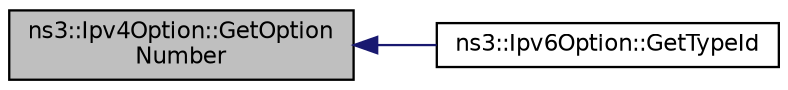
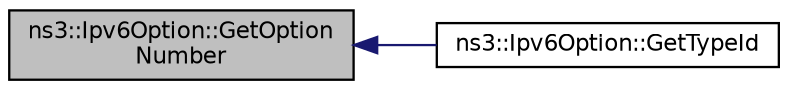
  digraph {
    rankdir=LR
    node [color=black fontname=Helvetica fontsize=10 shape=record style=filled]
-   n1 [fillcolor=grey75 fontcolor=black height=0.2 label="ns3::Ipv4Option::GetOption\lNumber" width=0.4]
+   n1 [fillcolor=grey75 fontcolor=black height=0.2 label="ns3::Ipv6Option::GetOption\lNumber" width=0.4]
    n2 [fillcolor=white height=0.2 label="ns3::Ipv6Option::GetTypeId" width=0.4]
    n1 -> n2 [color=midnightblue dir=back fontname=Helvetica fontsize=10 labelfontname=Helvetica labelfontsize=10 style=solid]
  }
